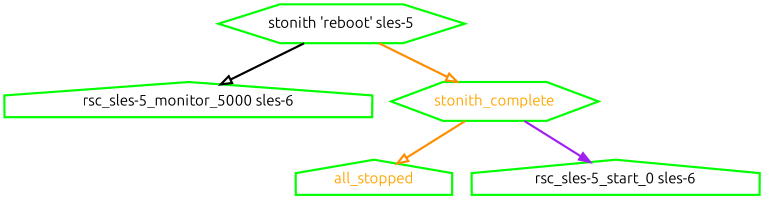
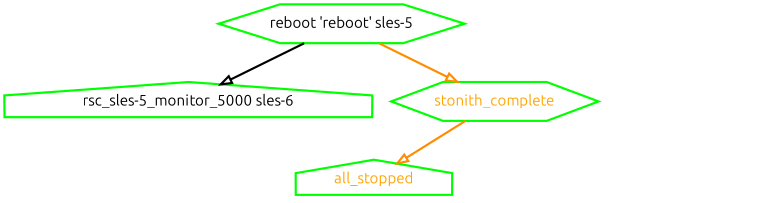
  digraph {
    fontname=Ubuntu
    node [color=green fontcolor=black fontname=Ubuntu shape=house style=bold]
    edge [arrowhead=onormal color=darkorange fontname=Ubuntu style=bold]
    all_stopped [fontcolor=orange]
-   "stonith 'reboot' sles-5" [shape=hexagon]
+   "stonith 'reboot' sles-5" [shape=hexagon label="reboot 'reboot' sles-5"]
    "rsc_sles-5_monitor_5000 sles-6"
    stonith_complete [fontcolor=orange shape=hexagon]
-   "rsc_sles-5_start_0 sles-6"
    "stonith 'reboot' sles-5" -> "rsc_sles-5_monitor_5000 sles-6" [color=black]
    "stonith 'reboot' sles-5" -> stonith_complete
    stonith_complete -> all_stopped
-   stonith_complete -> "rsc_sles-5_start_0 sles-6" [arrowhead=normal color=purple]
  }
